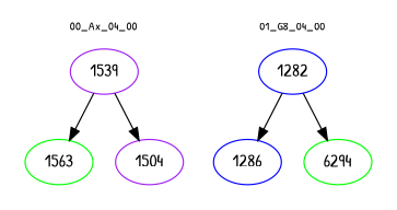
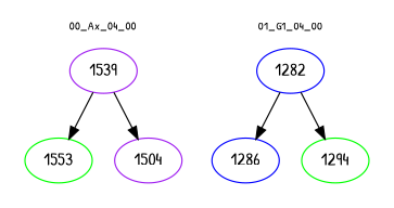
  digraph {
    fontname="Patrick Hand"
    node [color=purple fontname="Patrick Hand"]
    edge [color=black fontname="Patrick Hand"]
    n1 [label=1539]
-   n2 [color=green label=1563]
+   n2 [color=green label=1553]
    n3 [label=1504]
    n4 [color=blue label=1282]
    n5 [color=blue label=1286]
-   n6 [color=green label=6294]
+   n6 [color=green label=1294]
    subgraph cluster_1 {
      color=white
      fontsize=10
      label="00_Ax_04_00"
      n1
      n2
      n3
    }
    subgraph cluster_2 {
      color=white
      fontsize=10
-     label="01_G8_04_00"
+     label="01_G1_04_00"
      n4
      n5
      n6
    }
    n1 -> n2
    n1 -> n3
    n4 -> n5
    n4 -> n6
  }
